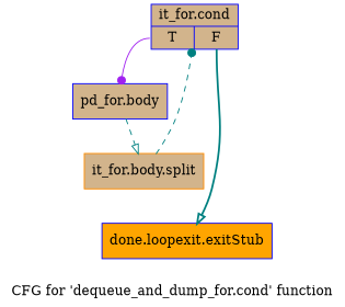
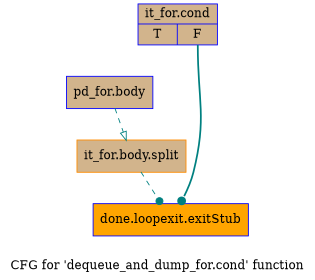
  digraph {
    label="CFG for 'dequeue_and_dump_for.cond' function"
    node [color=blue fillcolor=tan shape=record style=filled]
    edge [arrowhead=onormal color=teal style=dashed]
    n1 [label="{it_for.cond|{<s0>T|<s1>F}}"]
    n2 [fillcolor=orange label="{done.loopexit.exitStub}"]
    n3 [label="{pd_for.body}"]
    n4 [color=darkorange label="{it_for.body.split}"]
-   n1 -> n2 [style=bold tailport=s1]
-   n1 -> n3 [arrowhead=dot color=purple style=solid tailport=s0]
+   n1 -> n2 [arrowhead=dot style=bold tailport=s1]
    n3 -> n4
-   n4 -> n1 [arrowhead=dot]
+   n4 -> n2 [arrowhead=dot]
  }
